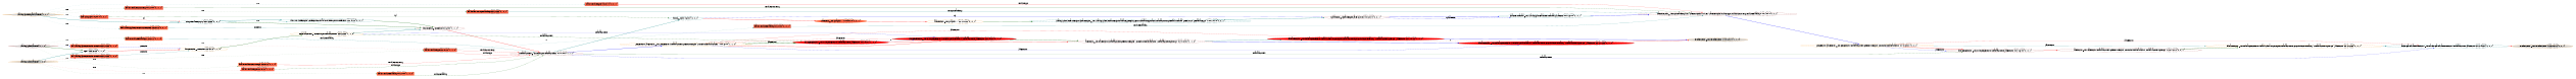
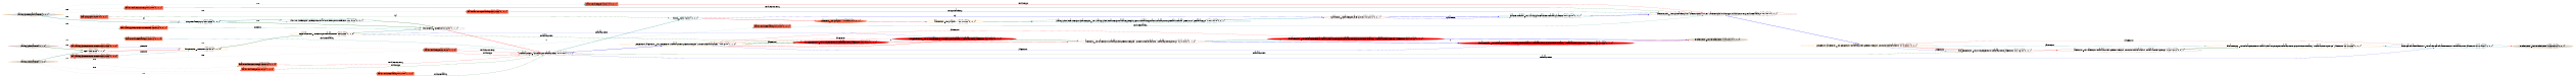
  digraph {
    fontname="DejaVu Serif"
    rankdir=LR
    node [color=darkorange fillcolor=white fontname="DejaVu Serif" shape=ellipse style=filled]
    edge [arrowhead=normal color=red fontname="DejaVu Serif" style=bold]
    n1 [label="JDBCExecutor jdbcExecutor = new JDBCExecutor(metaDataContexts.getExecutorEngine(),connection.isHoldTransaction())@@@15@@@['0', '0', '1']"]
    n2 [label="federateExecutor = new FederateJDBCExecutor(DefaultSchema.LOGIC_NAME,metaDataContexts.getOptimizeContextFactory(),metaDataContexts.getProps(),jdbcExecutor)@@@18@@@['0', '0', '1']"]
    n3 [color=teal label="batchPreparedStatementExecutor = new BatchPreparedStatementExecutor(metaDataContexts,jdbcExecutor)@@@19@@@['0', '0', '1']"]
    n4 [color=brown label="driverJDBCExecutor = new DriverJDBCExecutor(metaDataContexts,jdbcExecutor)@@@16@@@['0', '0', '1']"]
    n5 [fillcolor=lightgray label="kernelProcessor = new KernelProcessor()@@@20@@@['0', '0', '1']"]
    n6 [color=brown label="rawExecutor = new RawExecutor(metaDataContexts.getExecutorEngine(),connection.isHoldTransaction(),metaDataContexts.getProps())@@@17@@@['0', '0', '1']"]
    n7 [color=teal label="Strings.isNullOrEmpty(sql)@@@3@@@['0', '0', '1']" shape=diamond]
    n8 [color=brown label="this.connection = connection@@@6@@@['1', '1', '1']"]
    n9 [color=teal label="throw new SQLException(SQLExceptionConstant.SQL_STRING_NULL_OR_EMPTY)@@@4@@@['0', '0', '1']"]
    n10 [color=brown label="metaDataContexts = connection.getMetaDataContexts()@@@7@@@['1', '1', '1']"]
    n11 [color=teal fillcolor=red label="driverJDBCExecutor = new DriverJDBCExecutor(connection.getSchemaName(),metaDataContexts,jdbcExecutor)@@@9@@@['0', '1', '0']"]
    n12 [color=brown label="rawExecutor = new RawExecutor(metaDataContexts.getExecutorEngine(),connection.isHoldTransaction(),metaDataContexts.getProps())@@@10@@@['1', '1', '0']"]
    n13 [color=brown fillcolor=red label="federateExecutor = new FederateJDBCExecutor(connection.getSchemaName(),metaDataContexts.getOptimizeContextFactory(),metaDataContexts.getProps(),jdbcExecutor)@@@11@@@['0', '1', '0']"]
    n14 [color=brown fillcolor=red label="federateExecutor = new FederateJDBCExecutor(DefaultSchema.LOGIC_NAME,metaDataContexts.getOptimizeContextFactory(),metaDataContexts.getProps(),jdbcExecutor)@@@11@@@['1', '0', '0']"]
    n15 [color=teal label="ShardingSphereSQLParserEngine sqlParserEngine = new ShardingSphereSQLParserEngine(DatabaseTypeRegistry.getTrunkDatabaseTypeName(metaDataContexts.getDefaultMetaData().getResource().getDatabaseType()))@@@11@@@['0', '0', '1']"]
    n16 [color=brown label="sqlStatement = sqlParserEngine.parse(sql,true)@@@12@@@['0', '0', '1']"]
    n17 [color=teal label="parameterMetaData = new ShardingSphereParameterMetaData(sqlStatement)@@@13@@@['0', '0', '1']"]
    n18 [fillcolor=lightgray label="kernelProcessor = new KernelProcessor()@@@12@@@['1', '1', '0']"]
    n19 [fillcolor=tomato label="statements = new ArrayList<>()@@@9@@@['0', '0', '1']"]
    n20 [label="parameterSets = new ArrayList<>()@@@10@@@['0', '0', '1']"]
    n21 [label="metaDataContexts = connection.getMetaDataContexts()@@@5@@@['1', '1', '0']"]
    n22 [color=brown fillcolor=red label="driverJDBCExecutor = new DriverJDBCExecutor(metaDataContexts,jdbcExecutor)@@@9@@@['1', '0', '0']"]
    n23 [color=teal label="this.sql = sql@@@8@@@['0', '0', '1']"]
    n24 [color=brown fillcolor=tomato label="final int resultSetConcurrency@@@2@@@['0', '0', '1']" shape=box]
    n25 [color=brown label="statementOption = returnGeneratedKeys? new StatementOption(true): new StatementOption(resultSetType,resultSetConcurrency,resultSetHoldability)@@@14@@@['0', '0', '1']"]
    n26 [color=brown fillcolor=lightgray label="ShardingSphereStatement['0', '1', '0']" shape=diamond]
    n27 [fillcolor=tomato label="final ShardingSphereConnection connection@@@2@@@['0', '1', '0']" shape=box]
    n28 [color=teal fillcolor=tomato label="final int resultSetType@@@2@@@['1', '1', '0']" shape=box]
    n29 [color=brown label="super()@@@3@@@['1', '1', '0']"]
    n30 [fillcolor=tomato label="final int resultSetHoldability@@@2@@@['0', '1', '0']" shape=box]
    n31 [fillcolor=tomato label="final int resultSetConcurrency@@@2@@@['0', '1', '0']" shape=box]
    n32 [label="this.connection = connection@@@4@@@['1', '1', '0']"]
    n33 [color=teal fillcolor=tomato label="final int resultSetHoldability@@@2@@@['0', '0', '1']" shape=box]
    n34 [label="JDBCExecutor jdbcExecutor = new JDBCExecutor(metaDataContexts.getExecutorEngine(),connection.isHoldTransaction())@@@8@@@['1', '1', '0']"]
    n35 [color=brown fillcolor=tomato label="final int resultSetType@@@2@@@['1', '0', '0']" shape=box]
    n36 [color=teal fillcolor=tomato label="final boolean returnGeneratedKeys@@@2@@@['0', '0', '1']" shape=box]
    n37 [fillcolor=lightgray label="ShardingSpherePreparedStatement['0', '0', '1']" shape=diamond]
    n38 [fillcolor=tomato label="final ShardingSphereConnection connection@@@2@@@['0', '0', '1']" shape=box]
    n39 [color=brown fillcolor=tomato label="final int resultSetType@@@2@@@['0', '0', '1']" shape=box]
    n40 [color=brown fillcolor=tomato label="final String sql@@@2@@@['0', '0', '1']" shape=box]
    n41 [fillcolor=tomato label="final int resultSetHoldability@@@2@@@['1', '0', '0']" shape=box]
    n42 [color=teal fillcolor=tomato label="final ShardingSphereConnection connection@@@2@@@['1', '0', '0']" shape=box]
    n43 [fillcolor=lightgray label="ShardingSphereStatement['1', '0', '0']" shape=diamond]
    n1 -> n2 [color=teal label=jdbcExecutor style=solid]
    n1 -> n3 [label=jdbcExecutor style=solid]
    n1 -> n4
    n1 -> n4 [color=blue label=jdbcExecutor style=solid]
    n2 -> n3 [arrowhead=diamond color=teal]
    n3 -> n5
    n4 -> n6
    n6 -> n2 [color=darkgreen]
    n7 -> n8 [arrowhead=diamond color=darkgreen]
    n7 -> n9 [color=teal label=true style=dotted]
    n7 -> n9 [color=teal]
    n8 -> n10
    n9 -> n8 [color=darkgreen]
    n10 -> n3 [arrowhead=diamond color=blue label=metaDataContexts style=solid]
    n10 -> n4 [color=darkgreen label=metaDataContexts style=solid]
    n10 -> n23 [color=teal]
    n10 -> n34 [arrowhead=diamond color=blue]
    n11 -> n12 [arrowhead=diamond color=darkgreen]
    n12 -> n13 [color=blue]
    n12 -> n14 [color=teal]
    n13 -> n18 [arrowhead=diamond]
    n14 -> n13 [label=0 style=dashed]
    n14 -> n18 [color=blue]
    n15 -> n16 [arrowhead=diamond color=teal]
    n16 -> n17 [color=blue]
    n16 -> n17 [color=blue label=sqlStatement style=solid]
    n17 -> n25 [arrowhead=diamond color=blue]
    n19 -> n20
    n20 -> n15 [arrowhead=diamond color=darkgreen]
    n21 -> n8 [arrowhead=diamond color=teal]
    n21 -> n11 [color=blue label=metaDataContexts style=solid]
    n21 -> n22 [color=darkgreen label=metaDataContexts style=solid]
    n22 -> n11 [color=blue label=0 style=dashed]
    n22 -> n12
    n23 -> n16 [color=blue label=sql style=solid]
    n23 -> n19
    n24 -> n25 [color=darkgreen label=resultSetConcurrency style=solid]
    n25 -> n1 [color=blue]
    n26 -> n27 [color=blue label=true style=dotted]
    n26 -> n28 [label=true style=dotted]
    n26 -> n29 [arrowhead=diamond color=darkgreen]
    n26 -> n30 [arrowhead=diamond color=darkgreen label=true style=dotted]
    n26 -> n31 [color=darkgreen label=true style=dotted]
    n27 -> n32 [color=blue label=connection style=solid]
    n28 -> n10 [arrowhead=diamond label=resultSetConcurrency style=solid]
    n28 -> n10 [label=resultSetType style=solid]
    n28 -> n33 [color=teal label=0 style=dashed]
    n29 -> n32
    n30 -> n10 [color=teal label=resultSetHoldability style=solid]
    n31 -> n10 [arrowhead=diamond label=resultSetConcurrency style=solid]
    n32 -> n21 [arrowhead=diamond color=darkgreen]
    n33 -> n25 [arrowhead=diamond color=teal label=resultSetHoldability style=solid]
    n34 -> n11 [arrowhead=diamond]
    n34 -> n11 [arrowhead=diamond label=jdbcExecutor style=solid]
    n34 -> n13 [color=blue label=jdbcExecutor style=solid]
    n34 -> n14 [arrowhead=diamond label=jdbcExecutor style=solid]
    n34 -> n22 [arrowhead=diamond color=darkgreen]
    n34 -> n22 [arrowhead=diamond color=darkgreen label=jdbcExecutor style=solid]
    n35 -> n10 [color=darkgreen label=resultSetType style=solid]
    n36 -> n25 [arrowhead=diamond color=teal label=returnGeneratedKeys style=solid]
    n37 -> n7 [color=teal]
    n37 -> n24 [arrowhead=diamond color=darkgreen label=true style=dotted]
    n37 -> n36 [arrowhead=diamond color=darkgreen label=true style=dotted]
    n37 -> n38 [color=teal label=true style=dotted]
    n37 -> n39 [arrowhead=diamond color=teal label=true style=dotted]
-   n37 -> n40 [color=teal label=true style=dotted]
+   n40 -> n37 [color=teal label=true style=dotted]
    n38 -> n8 [color=teal label=connection style=solid]
    n39 -> n25 [arrowhead=diamond label=resultSetType style=solid]
    n40 -> n7 [label=sql style=solid]
    n40 -> n23 [arrowhead=diamond color=darkgreen label=sql style=solid]
    n41 -> n10 [color=darkgreen label=resultSetHoldability style=solid]
    n42 -> n32 [color=teal label=connection style=solid]
    n43 -> n28 [arrowhead=diamond color=darkgreen label=true style=dotted]
    n43 -> n29 [arrowhead=diamond color=teal]
    n43 -> n35 [arrowhead=diamond label=true style=dotted]
    n43 -> n41 [color=darkgreen label=true style=dotted]
    n43 -> n42 [arrowhead=diamond label=true style=dotted]
  }
